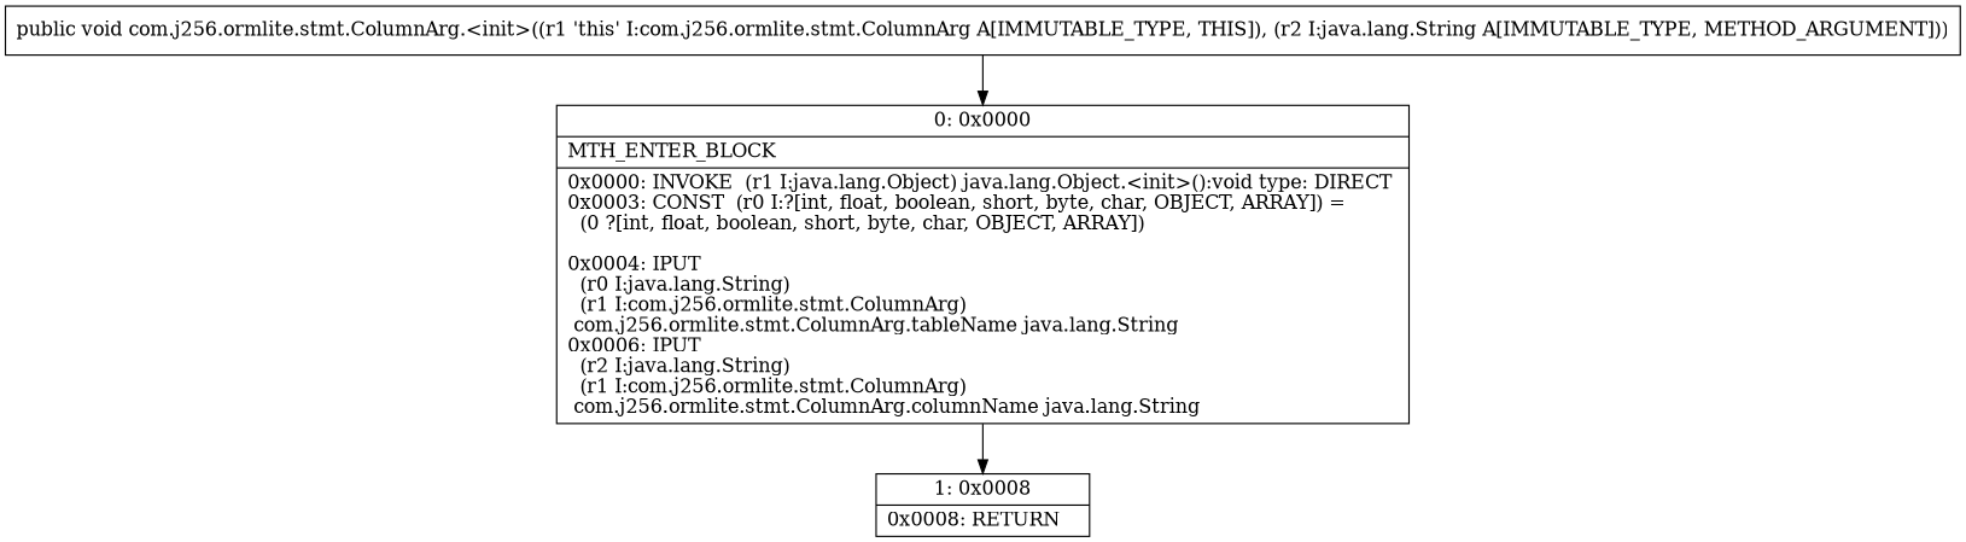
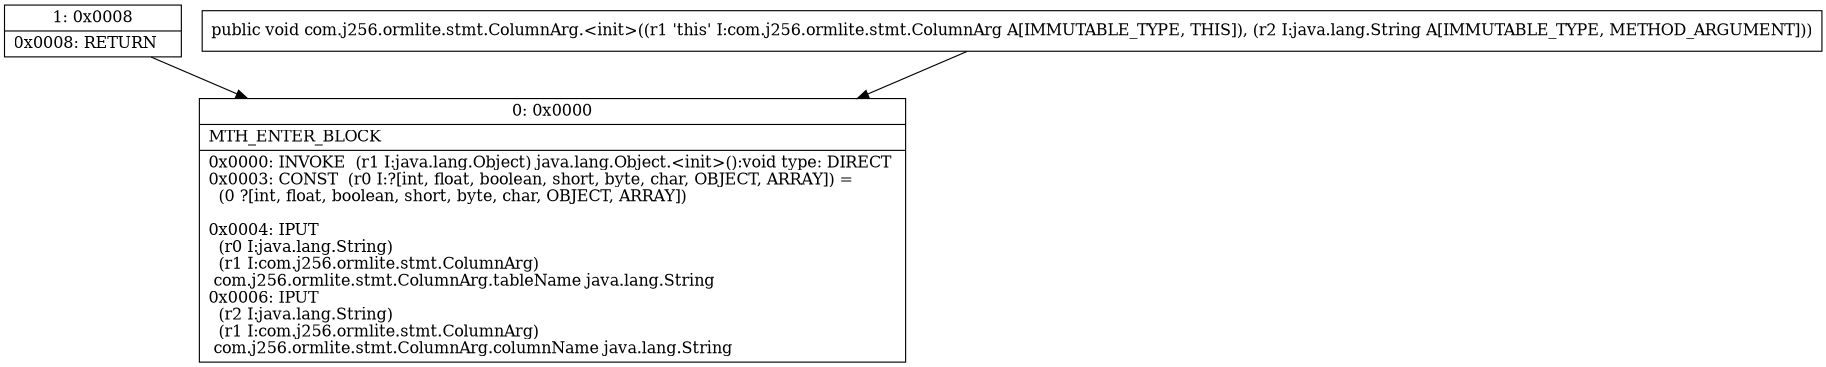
  digraph {
    node [shape=record]
    n1 [label="{0\:\ 0x0000|MTH_ENTER_BLOCK\l|0x0000: INVOKE  (r1 I:java.lang.Object) java.lang.Object.\<init\>():void type: DIRECT \l0x0003: CONST  (r0 I:?[int, float, boolean, short, byte, char, OBJECT, ARRAY]) = \l  (0 ?[int, float, boolean, short, byte, char, OBJECT, ARRAY])\l \l0x0004: IPUT  \l  (r0 I:java.lang.String)\l  (r1 I:com.j256.ormlite.stmt.ColumnArg)\l com.j256.ormlite.stmt.ColumnArg.tableName java.lang.String \l0x0006: IPUT  \l  (r2 I:java.lang.String)\l  (r1 I:com.j256.ormlite.stmt.ColumnArg)\l com.j256.ormlite.stmt.ColumnArg.columnName java.lang.String \l}"]
    n2 [label="{1\:\ 0x0008|0x0008: RETURN   \l}"]
    n3 [label="{public void com.j256.ormlite.stmt.ColumnArg.\<init\>((r1 'this' I:com.j256.ormlite.stmt.ColumnArg A[IMMUTABLE_TYPE, THIS]), (r2 I:java.lang.String A[IMMUTABLE_TYPE, METHOD_ARGUMENT])) }"]
-   n1 -> n2
+   n2 -> n1
    n3 -> n1
  }
